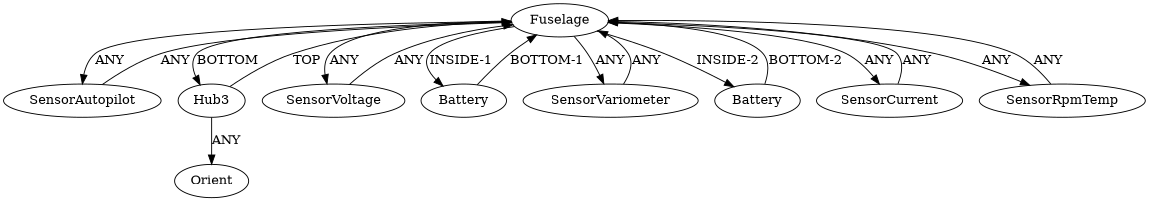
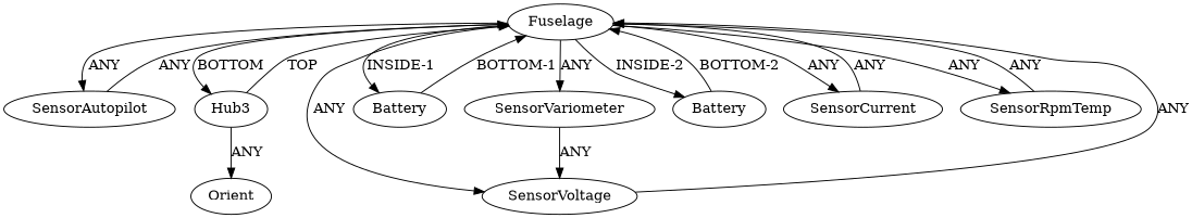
  digraph {
    n1 [instance=Fuselage_instance_1 label=Fuselage]
    n2 [instance=SensorAutopilot_instance_1 label=SensorAutopilot]
    n3 [instance=Hub3_instance_4 label=Hub3]
    n4 [instance=SensorVoltage_instance_1 label=SensorVoltage]
    n5 [instance=Battery_instance_1 label=Battery]
    n6 [instance=SensorVariometer_instance_1 label=SensorVariometer]
    n7 [instance=Battery_instance_2 label=Battery]
    n8 [instance=SensorCurrent_instance_1 label=SensorCurrent]
    n9 [instance=SensorRpmTemp_instance_1 label=SensorRpmTemp]
    n10 [instance=Orient label=Orient]
    n1 -> n2 [label=ANY]
    n1 -> n3 [label=BOTTOM]
    n1 -> n4 [label=ANY]
    n1 -> n5 [label="INSIDE-1"]
    n1 -> n6 [label=ANY]
    n1 -> n7 [label="INSIDE-2"]
    n1 -> n8 [label=ANY]
    n1 -> n9 [label=ANY]
    n2 -> n1 [label=ANY]
    n3 -> n1 [label=TOP]
    n3 -> n10 [label=ANY]
    n4 -> n1 [label=ANY]
    n5 -> n1 [label="BOTTOM-1"]
-   n6 -> n1 [label=ANY]
+   n6 -> n4 [label=ANY]
    n7 -> n1 [label="BOTTOM-2"]
    n8 -> n1 [label=ANY]
    n9 -> n1 [label=ANY]
  }
